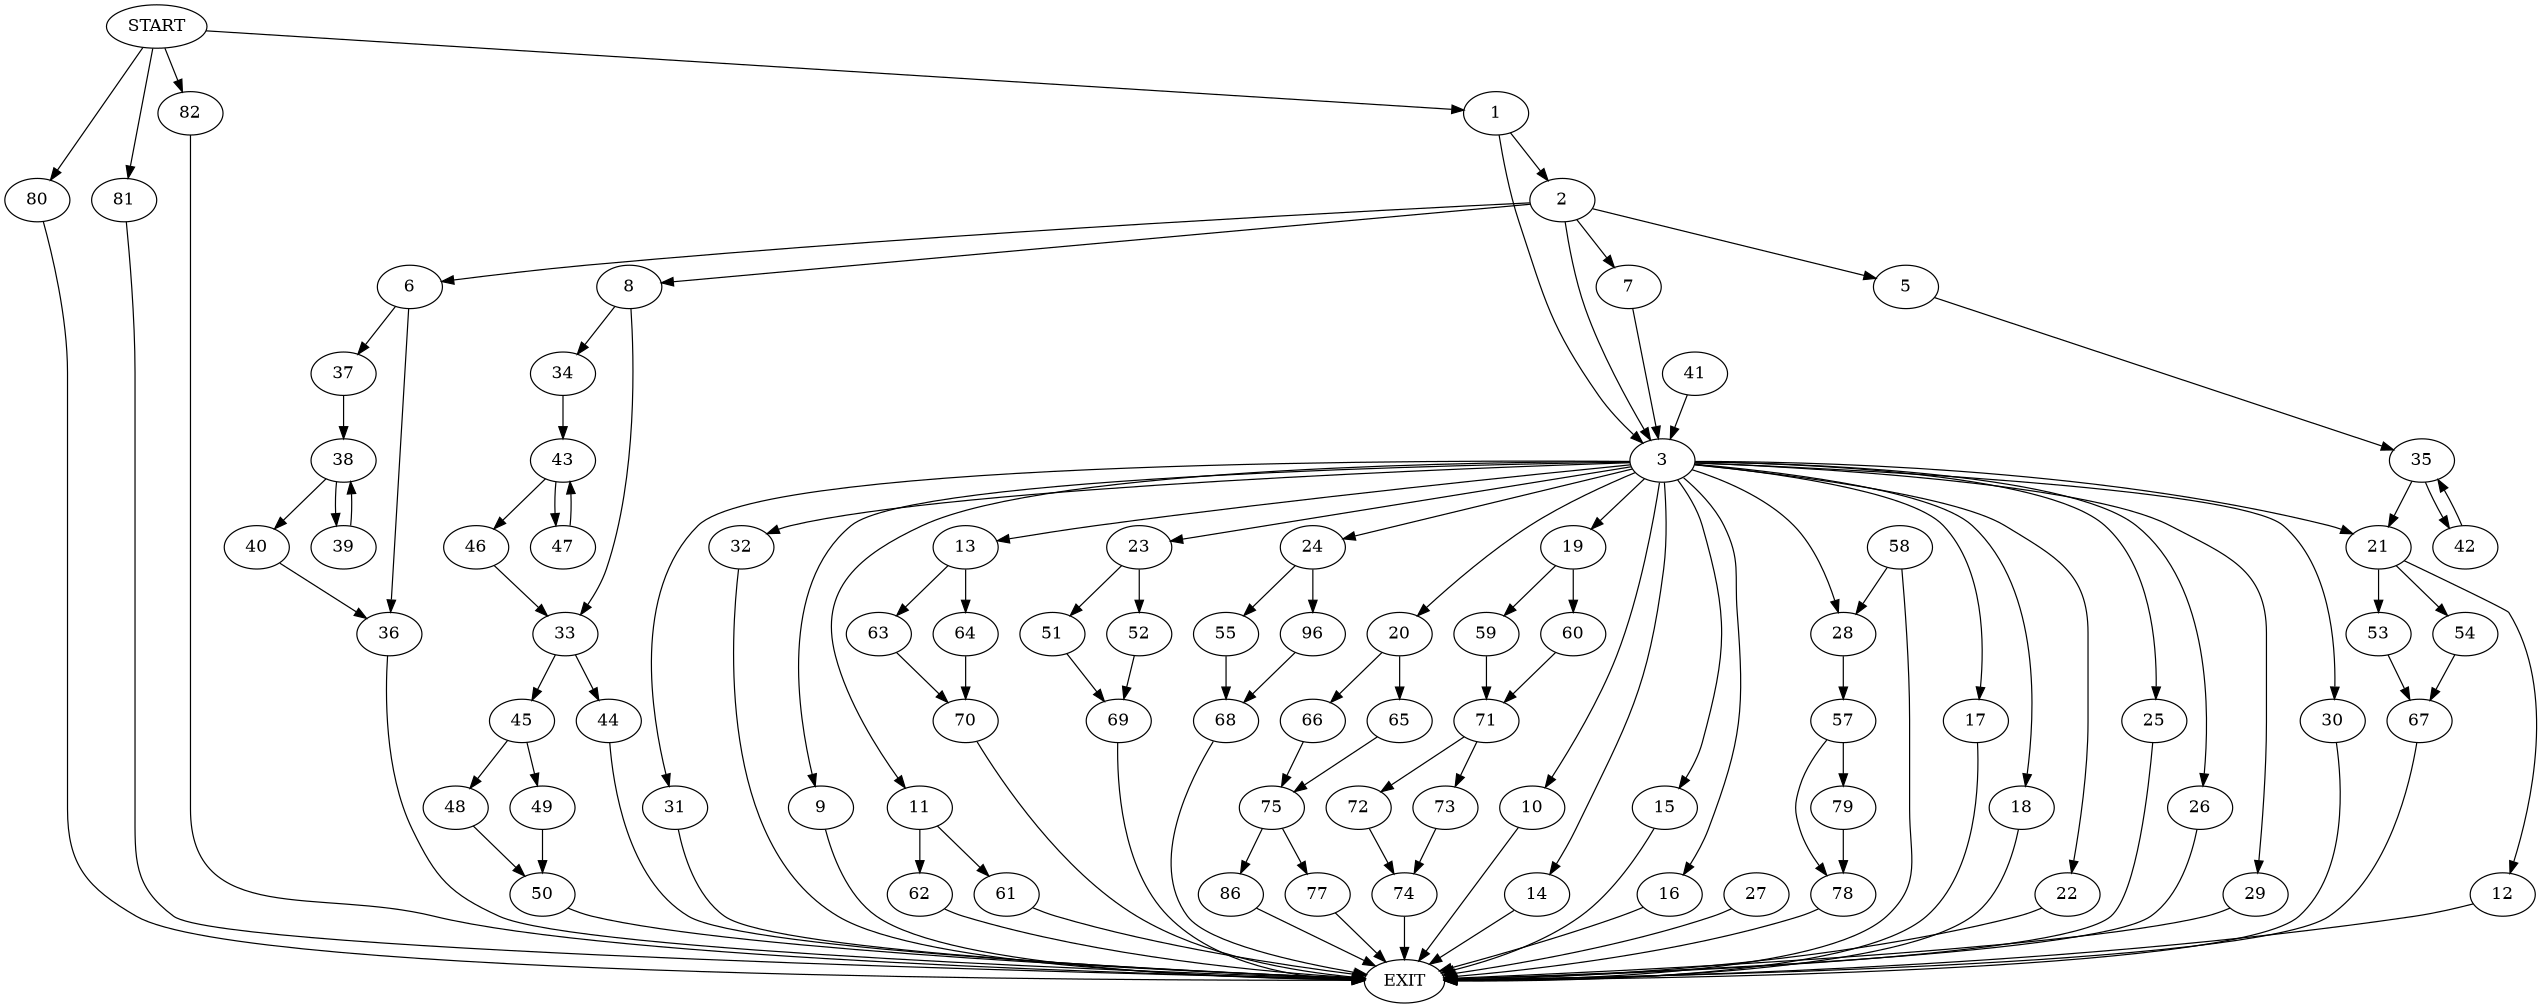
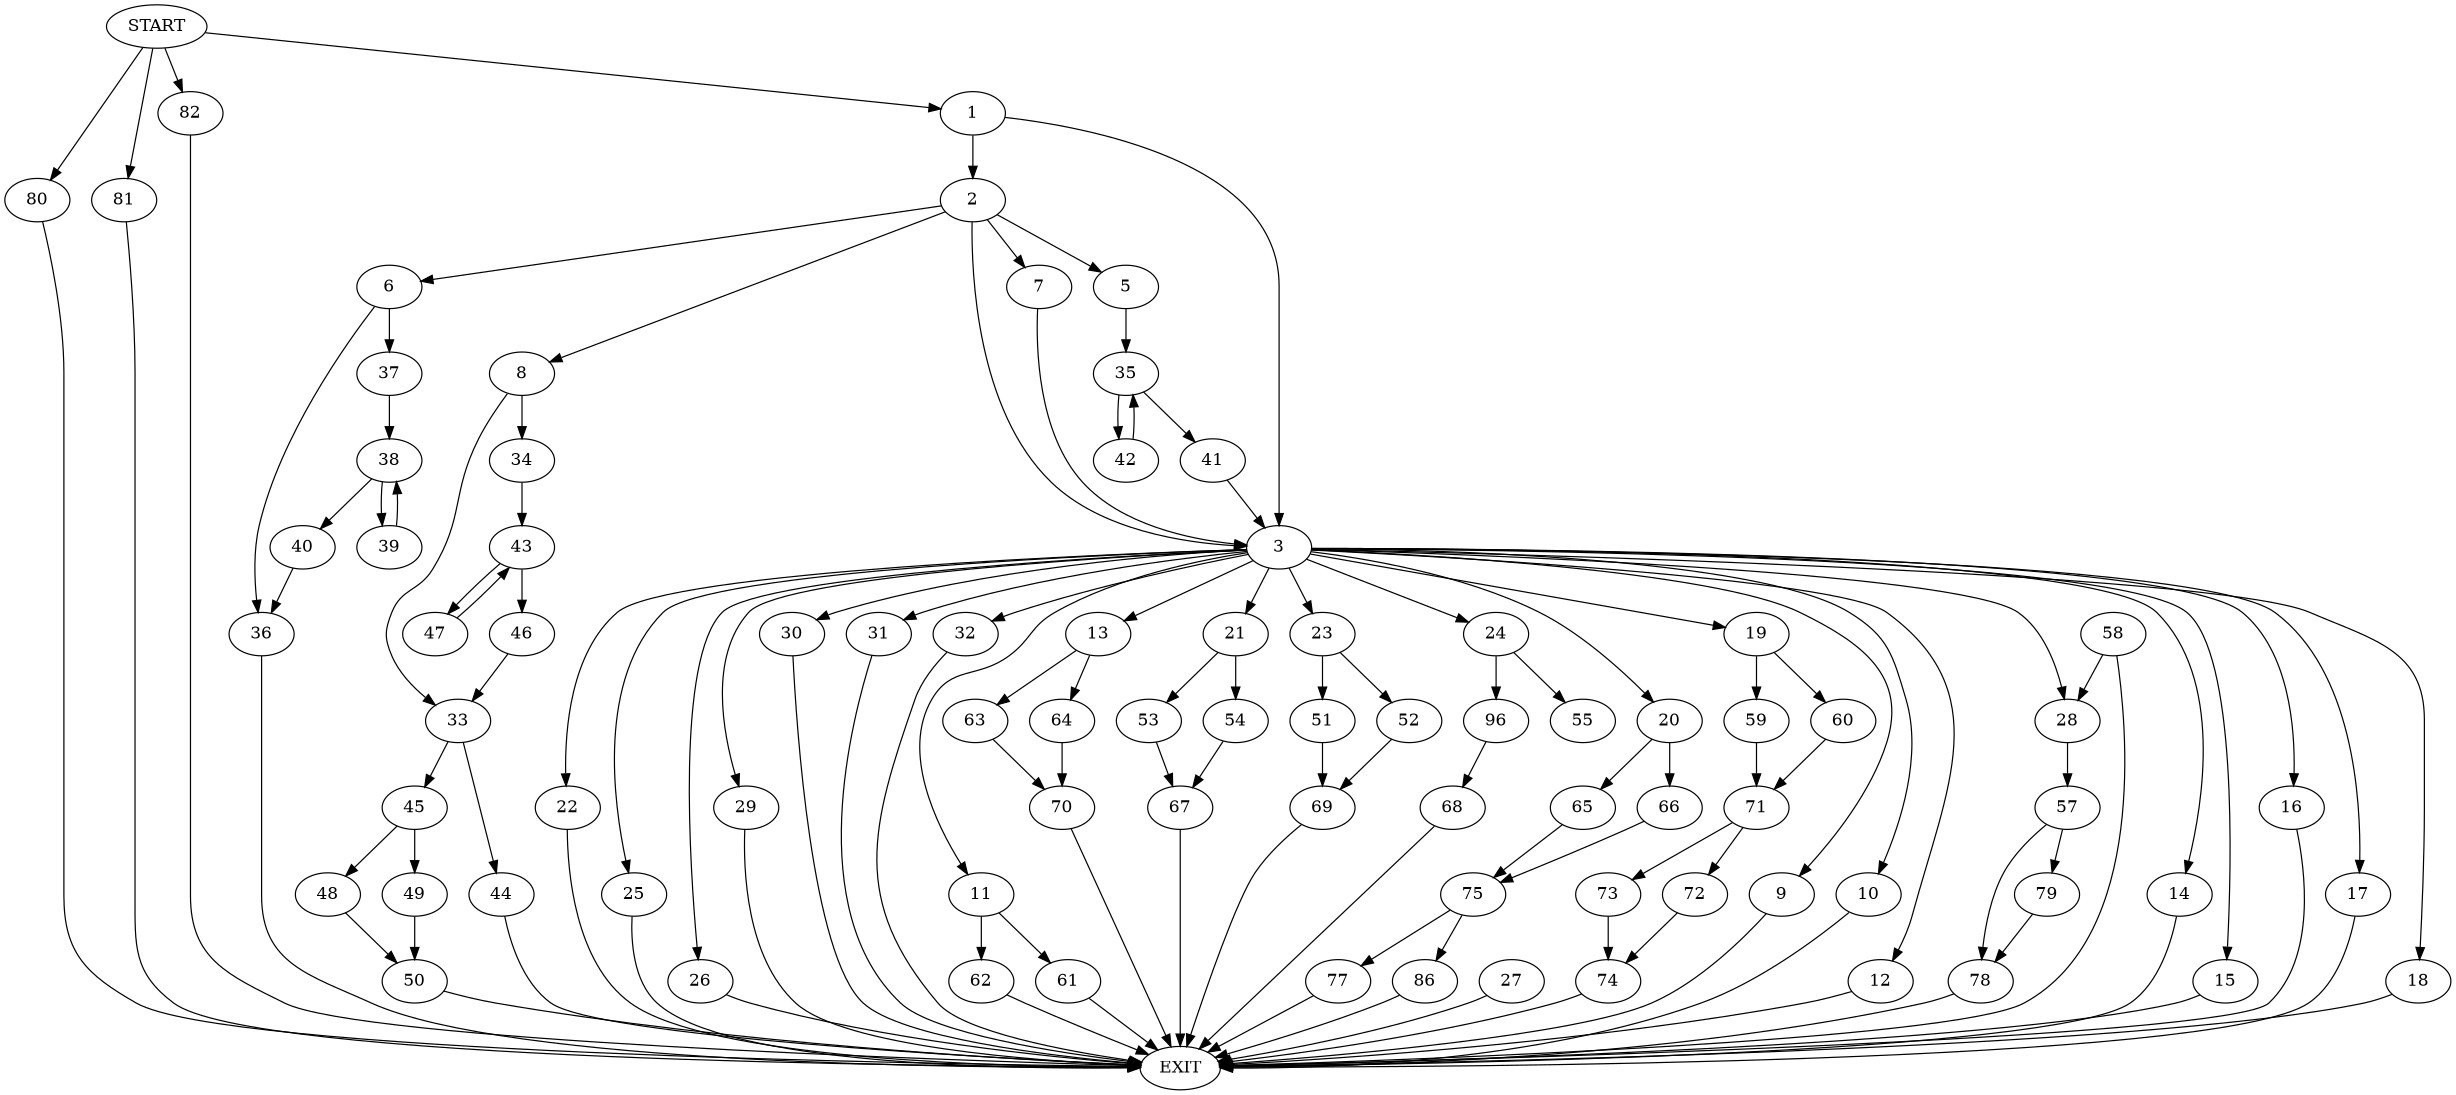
  digraph {
    n1 [label=START]
    1
    80
    81
    82
    2
    3
    n8 [label=EXIT]
    5
    6
    7
    8
    9
    10
    11
    12
    13
    14
    15
    16
    17
    18
    19
    20
    21
    22
    23
    24
    25
    26
    28
    29
    30
    31
    32
    35
    36
    37
    33
    34
    61
    62
    63
    64
    59
    60
    65
    66
    53
    54
    51
    52
    55
    n54 [label=96]
    27
    57
    41
    42
    38
    44
    45
    43
    70
    71
    75
    67
    69
    68
    78
    79
    58
    48
    49
    46
    47
    39
    40
    50
    72
    73
    n81 [label=86]
    77
    74
    n1 -> 1
    n1 -> 80
    n1 -> 81
    n1 -> 82
    1 -> 2
    1 -> 3
    80 -> n8
    81 -> n8
    82 -> n8
    2 -> 3
    2 -> 5
    2 -> 6
    2 -> 7
    2 -> 8
    3 -> 9
    3 -> 10
    3 -> 11
-   21 -> 12
+   3 -> 12
    3 -> 13
    3 -> 14
    3 -> 15
    3 -> 16
    3 -> 17
    3 -> 18
    3 -> 19
    3 -> 20
    3 -> 21
    3 -> 22
    3 -> 23
    3 -> 24
    3 -> 25
    3 -> 26
    3 -> 28
    3 -> 29
    3 -> 30
    3 -> 31
    3 -> 32
    5 -> 35
    6 -> 36
    6 -> 37
    7 -> 3
    8 -> 33
    8 -> 34
    9 -> n8
    10 -> n8
    11 -> 61
    11 -> 62
    12 -> n8
    13 -> 63
    13 -> 64
    14 -> n8
    15 -> n8
    16 -> n8
    17 -> n8
    18 -> n8
    19 -> 59
    19 -> 60
    20 -> 65
    20 -> 66
    21 -> 53
    21 -> 54
    22 -> n8
    23 -> 51
    23 -> 52
    24 -> 55
    24 -> n54
    25 -> n8
    26 -> n8
    28 -> 57
    29 -> n8
    30 -> n8
    31 -> n8
    32 -> n8
-   35 -> 21
+   35 -> 41
    35 -> 42
    36 -> n8
    37 -> 38
    33 -> 44
    33 -> 45
    34 -> 43
    61 -> n8
    62 -> n8
    63 -> 70
    64 -> 70
    59 -> 71
    60 -> 71
    65 -> 75
    66 -> 75
    53 -> 67
    54 -> 67
    51 -> 69
    52 -> 69
-   55 -> 68
    n54 -> 68
    27 -> n8
    57 -> 78
    57 -> 79
    41 -> 3
    42 -> 35
    38 -> 39
    38 -> 40
    44 -> n8
    45 -> 48
    45 -> 49
    43 -> 46
    43 -> 47
    70 -> n8
    71 -> 72
    71 -> 73
    75 -> n81
    75 -> 77
    67 -> n8
    69 -> n8
    68 -> n8
    78 -> n8
    79 -> 78
    58 -> n8
    58 -> 28
    48 -> 50
    49 -> 50
    46 -> 33
    47 -> 43
    39 -> 38
    40 -> 36
    50 -> n8
    72 -> 74
    73 -> 74
    n81 -> n8
    77 -> n8
    74 -> n8
  }
